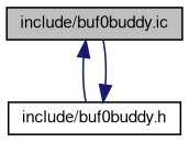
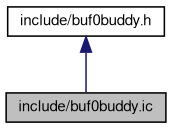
  digraph {
    node [color=black fontname=FreeSans fontsize=10 shape=record]
    edge [color=midnightblue dir=back fontname=FreeSans fontsize=10 labelfontname=FreeSans labelfontsize=10 style=solid]
    n1 [fillcolor=grey75 fontcolor=black height=0.2 label="include/buf0buddy.ic" style=filled width=0.4]
    n2 [height=0.2 label="include/buf0buddy.h" width=0.4]
-   n1 -> n2
    n2 -> n1
  }
